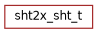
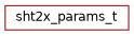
  digraph {
    rankdir=LR
-   n1 [color=brown fillcolor=white fontname=Helvetica fontsize=10 height=0.2 label=sht2x_sht_t shape=record style=filled width=0.4]
+   n1 [color=brown fillcolor=white fontname=Helvetica fontsize=10 height=0.2 label=sht2x_params_t shape=record style=filled width=0.4]
  }
